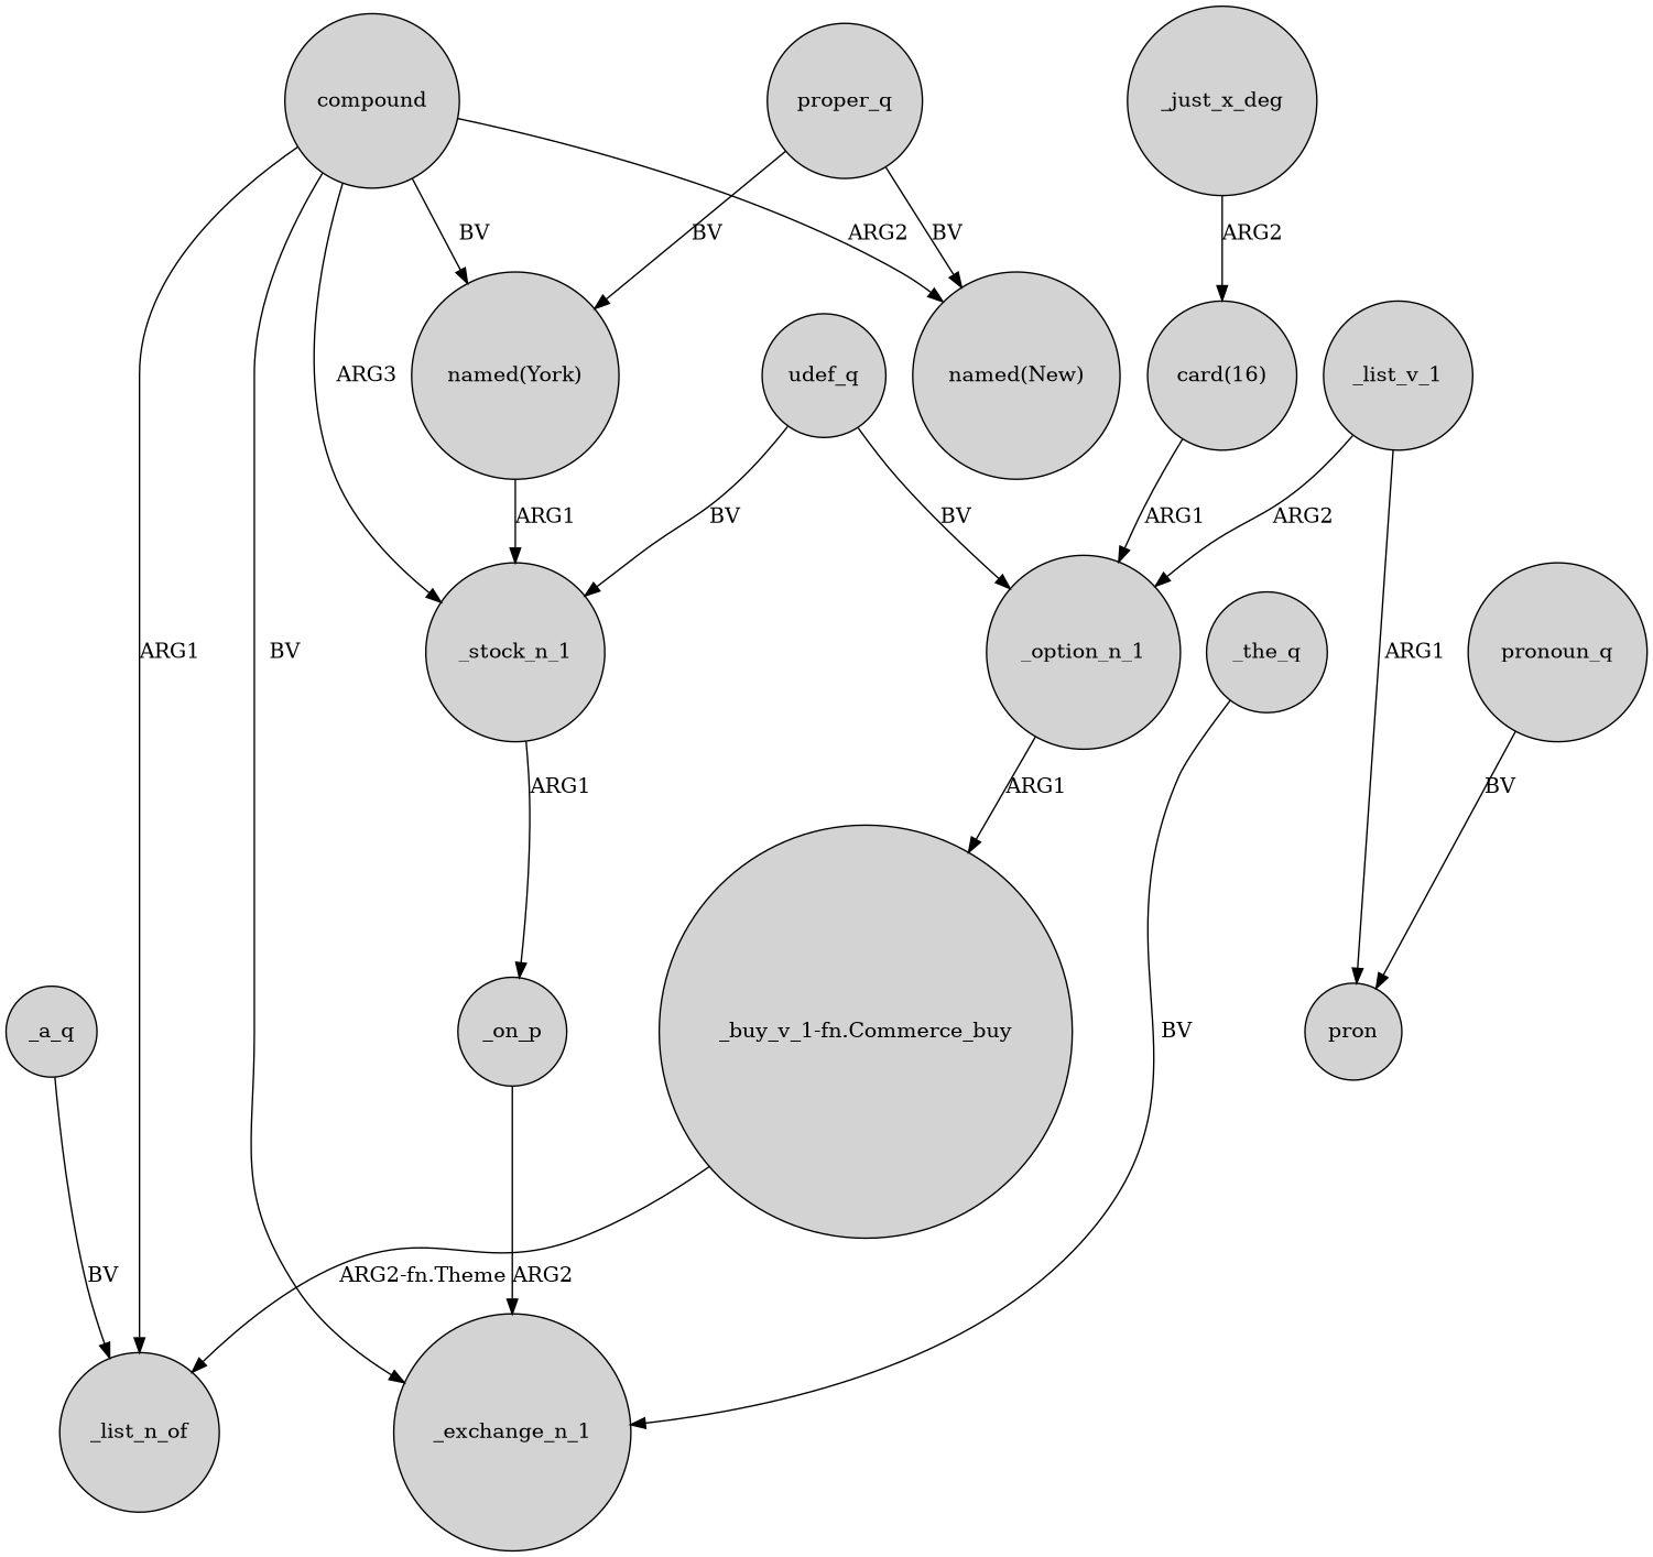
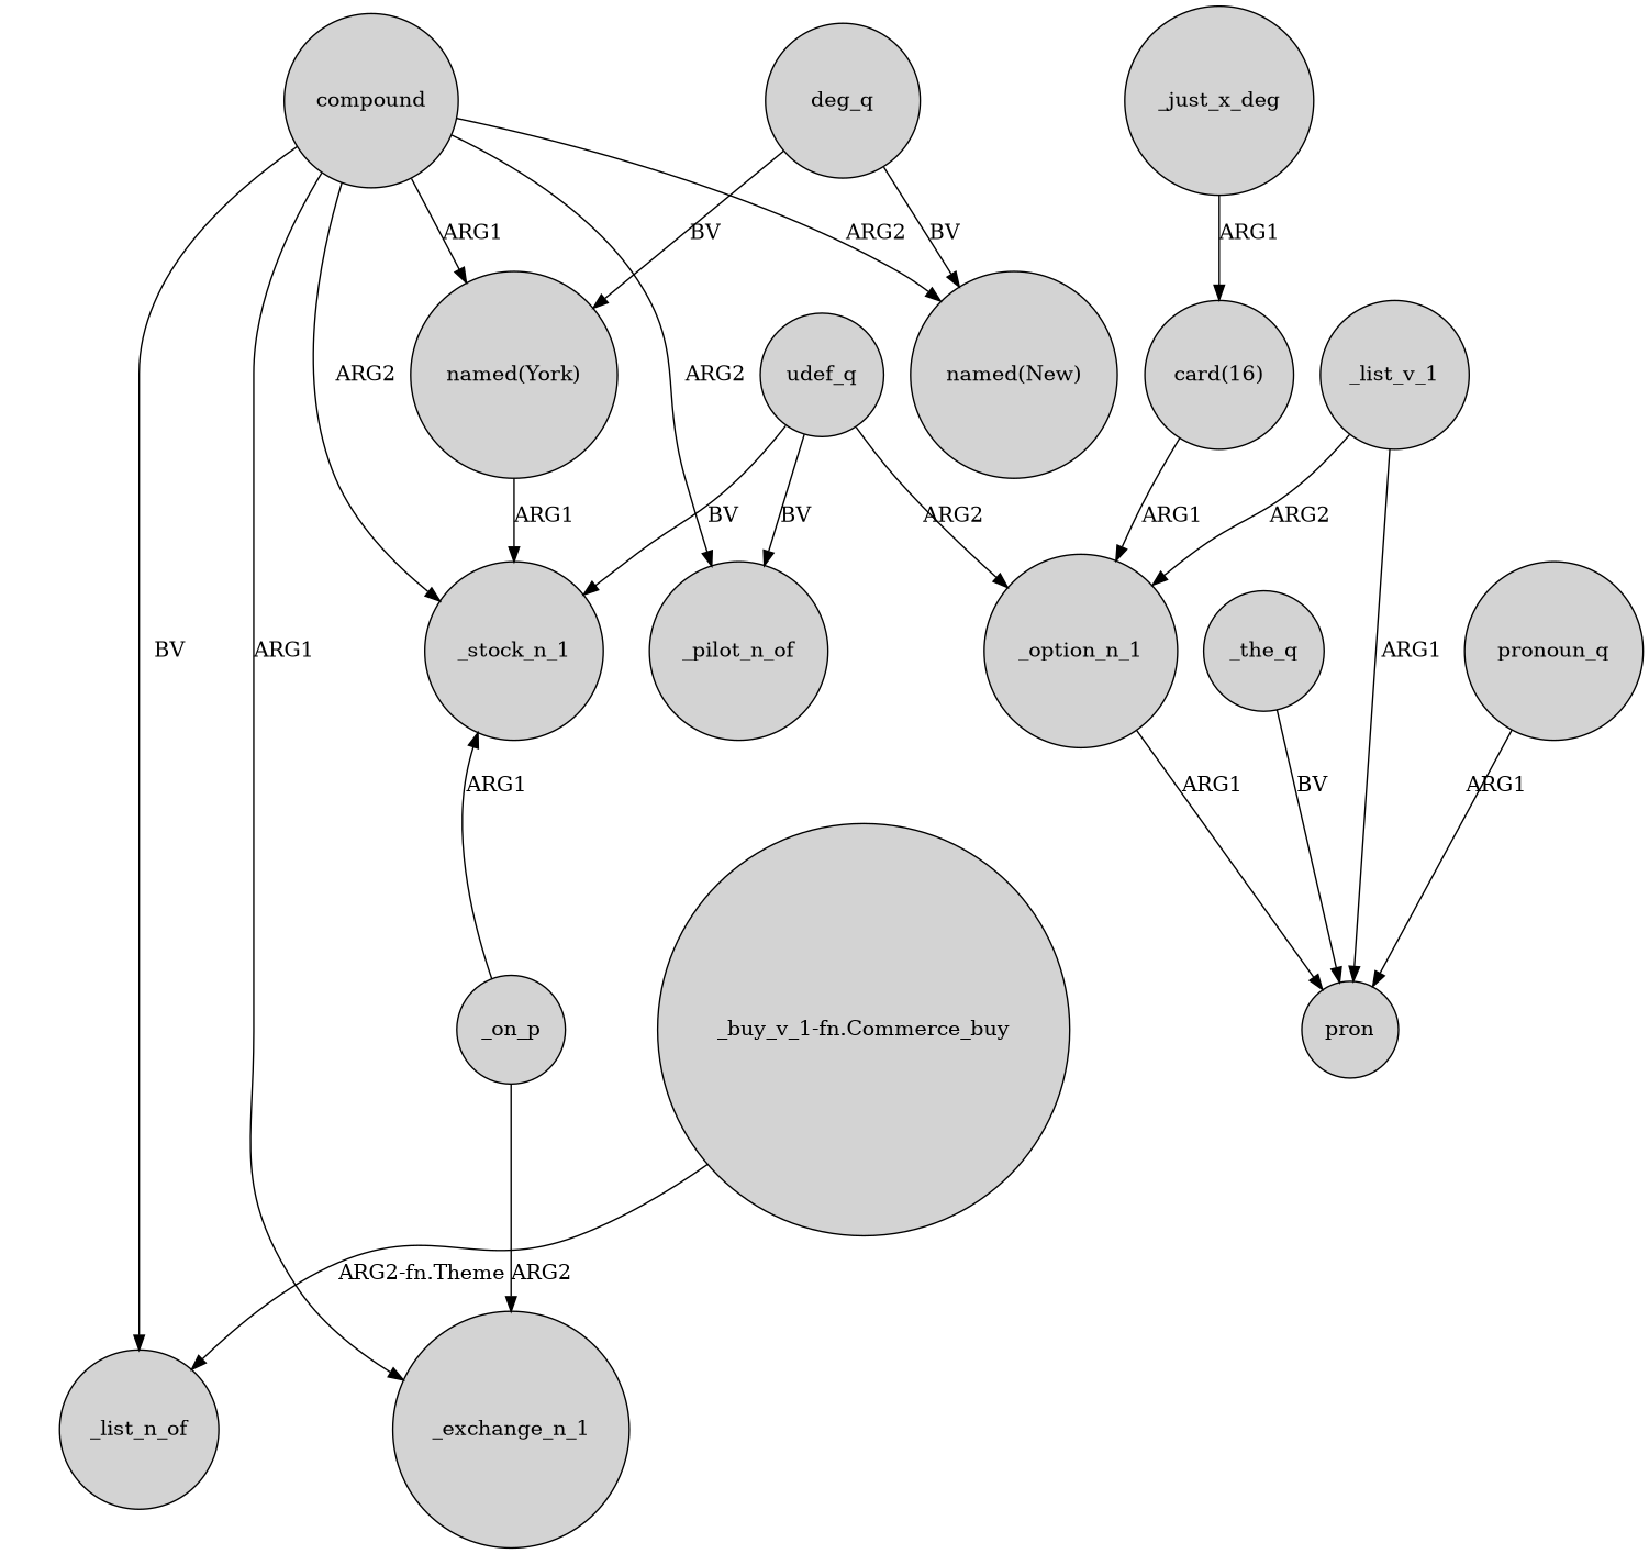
  digraph {
    node [shape=circle style=filled]
-   _a_q
    _list_n_of
    compound
    _stock_n_1
    "named(New)"
+   _pilot_n_of
    "named(York)"
    _exchange_n_1
    "card(16)"
    _option_n_1
    "_buy_v_1-fn.Commerce_buy"
    _just_x_deg
    udef_q
-   proper_q
+   proper_q [label=deg_q]
    _list_v_1
    pron
    _on_p
    pronoun_q
    _the_q
-   _a_q -> _list_n_of [label=BV]
-   compound -> _list_n_of [label=ARG1]
-   compound -> _stock_n_1 [label=ARG3]
+   compound -> _list_n_of [label=BV]
+   compound -> _stock_n_1 [label=ARG2]
    compound -> "named(New)" [label=ARG2]
-   compound -> "named(York)" [label=BV]
-   compound -> _exchange_n_1 [label=BV]
+   compound -> _pilot_n_of [label=ARG2]
+   compound -> "named(York)" [label=ARG1]
+   compound -> _exchange_n_1 [label=ARG1]
    "named(York)" -> _stock_n_1 [label=ARG1]
    "card(16)" -> _option_n_1 [label=ARG1]
-   _option_n_1 -> "_buy_v_1-fn.Commerce_buy" [label=ARG1]
+   _option_n_1 -> pron [label=ARG1]
    "_buy_v_1-fn.Commerce_buy" -> _list_n_of [label="ARG2-fn.Theme"]
-   _just_x_deg -> "card(16)" [label=ARG2]
+   _just_x_deg -> "card(16)" [label=ARG1]
    udef_q -> _stock_n_1 [label=BV]
-   udef_q -> _option_n_1 [label=BV]
+   udef_q -> _pilot_n_of [label=BV]
+   udef_q -> _option_n_1 [label=ARG2]
    proper_q -> "named(New)" [label=BV]
    proper_q -> "named(York)" [label=BV]
    _list_v_1 -> _option_n_1 [label=ARG2]
    _list_v_1 -> pron [label=ARG1]
-   _stock_n_1 -> _on_p [label=ARG1]
+   _on_p -> _stock_n_1 [label=ARG1]
    _on_p -> _exchange_n_1 [label=ARG2]
-   pronoun_q -> pron [label=BV]
-   _the_q -> _exchange_n_1 [label=BV]
+   pronoun_q -> pron [label=ARG1]
+   _the_q -> pron [label=BV]
  }
